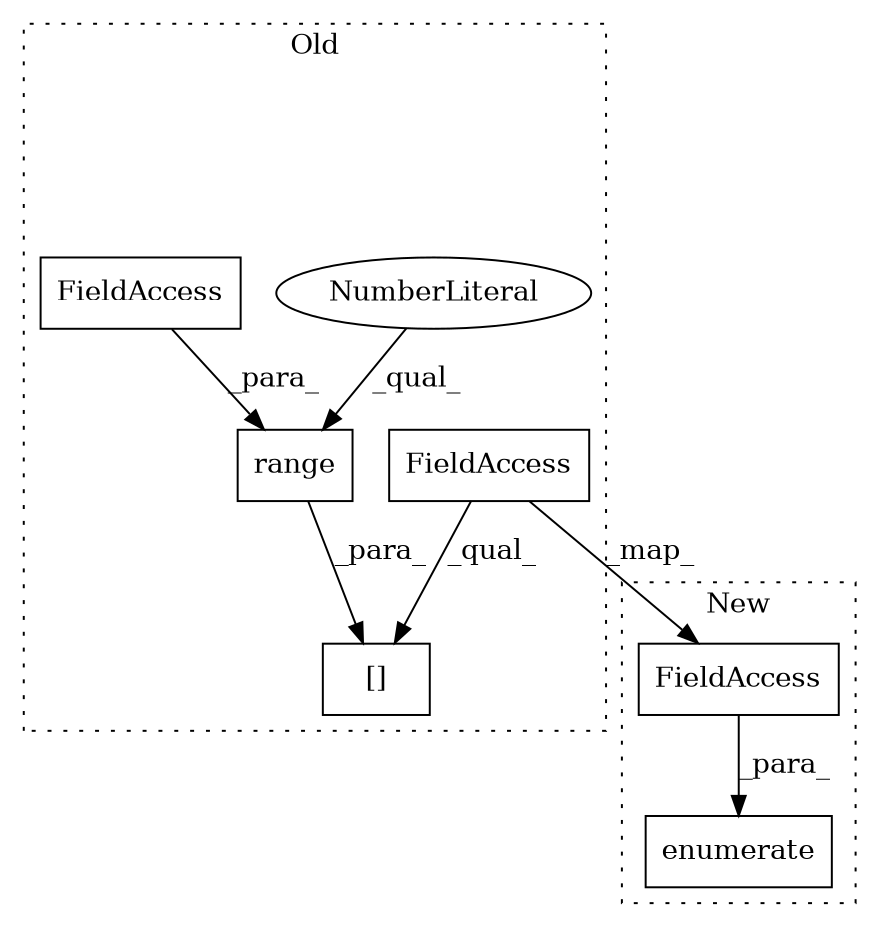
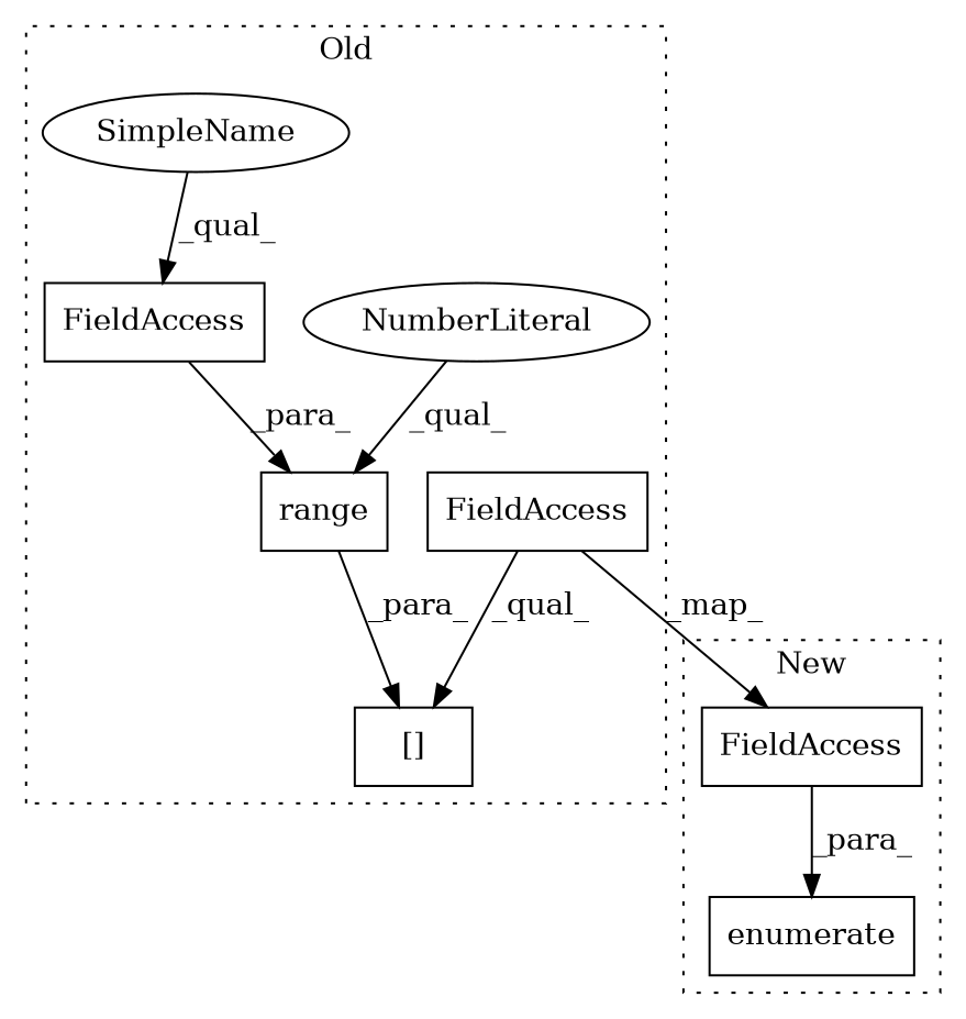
  digraph {
    node [a=22 l=15 s=1760 shape=box]
    n1 [a=32 l="6,1" label=range s="1752,1776"]
    n2 [a=2 l="16,1" label="[]" s="1646,1663"]
    n3 [l=16 label=FieldAccess]
    n4 [a=34 l=1 label=NumberLiteral s=1758 shape=ellipse]
    n5 [label=FieldAccess s=1646]
+   n6 [a=42 l=4 label=SimpleName shape=ellipse]
    n7 [a=32 l="10,1" label=enumerate s="1790,1815"]
    n8 [label=FieldAccess s=1800]
    subgraph cluster_1 {
      label=Old
      style=dotted
      n1
      n2
      n3
      n4
      n5
+     n6
    }
    subgraph cluster_2 {
      label=New
      style=dotted
      n7
      n8
    }
    n1 -> n2 [label=_para_]
    n3 -> n1 [label=_para_]
    n4 -> n1 [label=_qual_]
    n5 -> n2 [label=_qual_]
    n5 -> n8 [label=_map_]
+   n6 -> n3 [label=_qual_]
    n8 -> n7 [label=_para_]
  }
